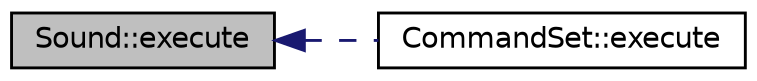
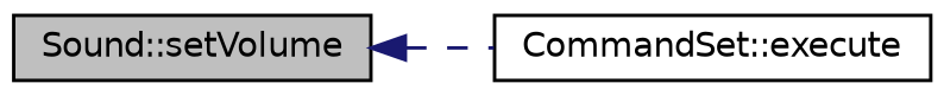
  digraph {
    rankdir=LR
    node [color=black fontname=Helvetica fontsize=10 shape=record style=filled]
-   n1 [fillcolor=grey75 fontcolor=black height=0.2 label="Sound::execute" width=0.4]
+   n1 [fillcolor=grey75 fontcolor=black height=0.2 label="Sound::setVolume" width=0.4]
    n2 [fillcolor=white height=0.2 label="CommandSet::execute" width=0.4]
    n1 -> n2 [color=midnightblue dir=back fontname=Helvetica fontsize=10 labelfontname=Helvetica labelfontsize=10 style=dashed]
  }
